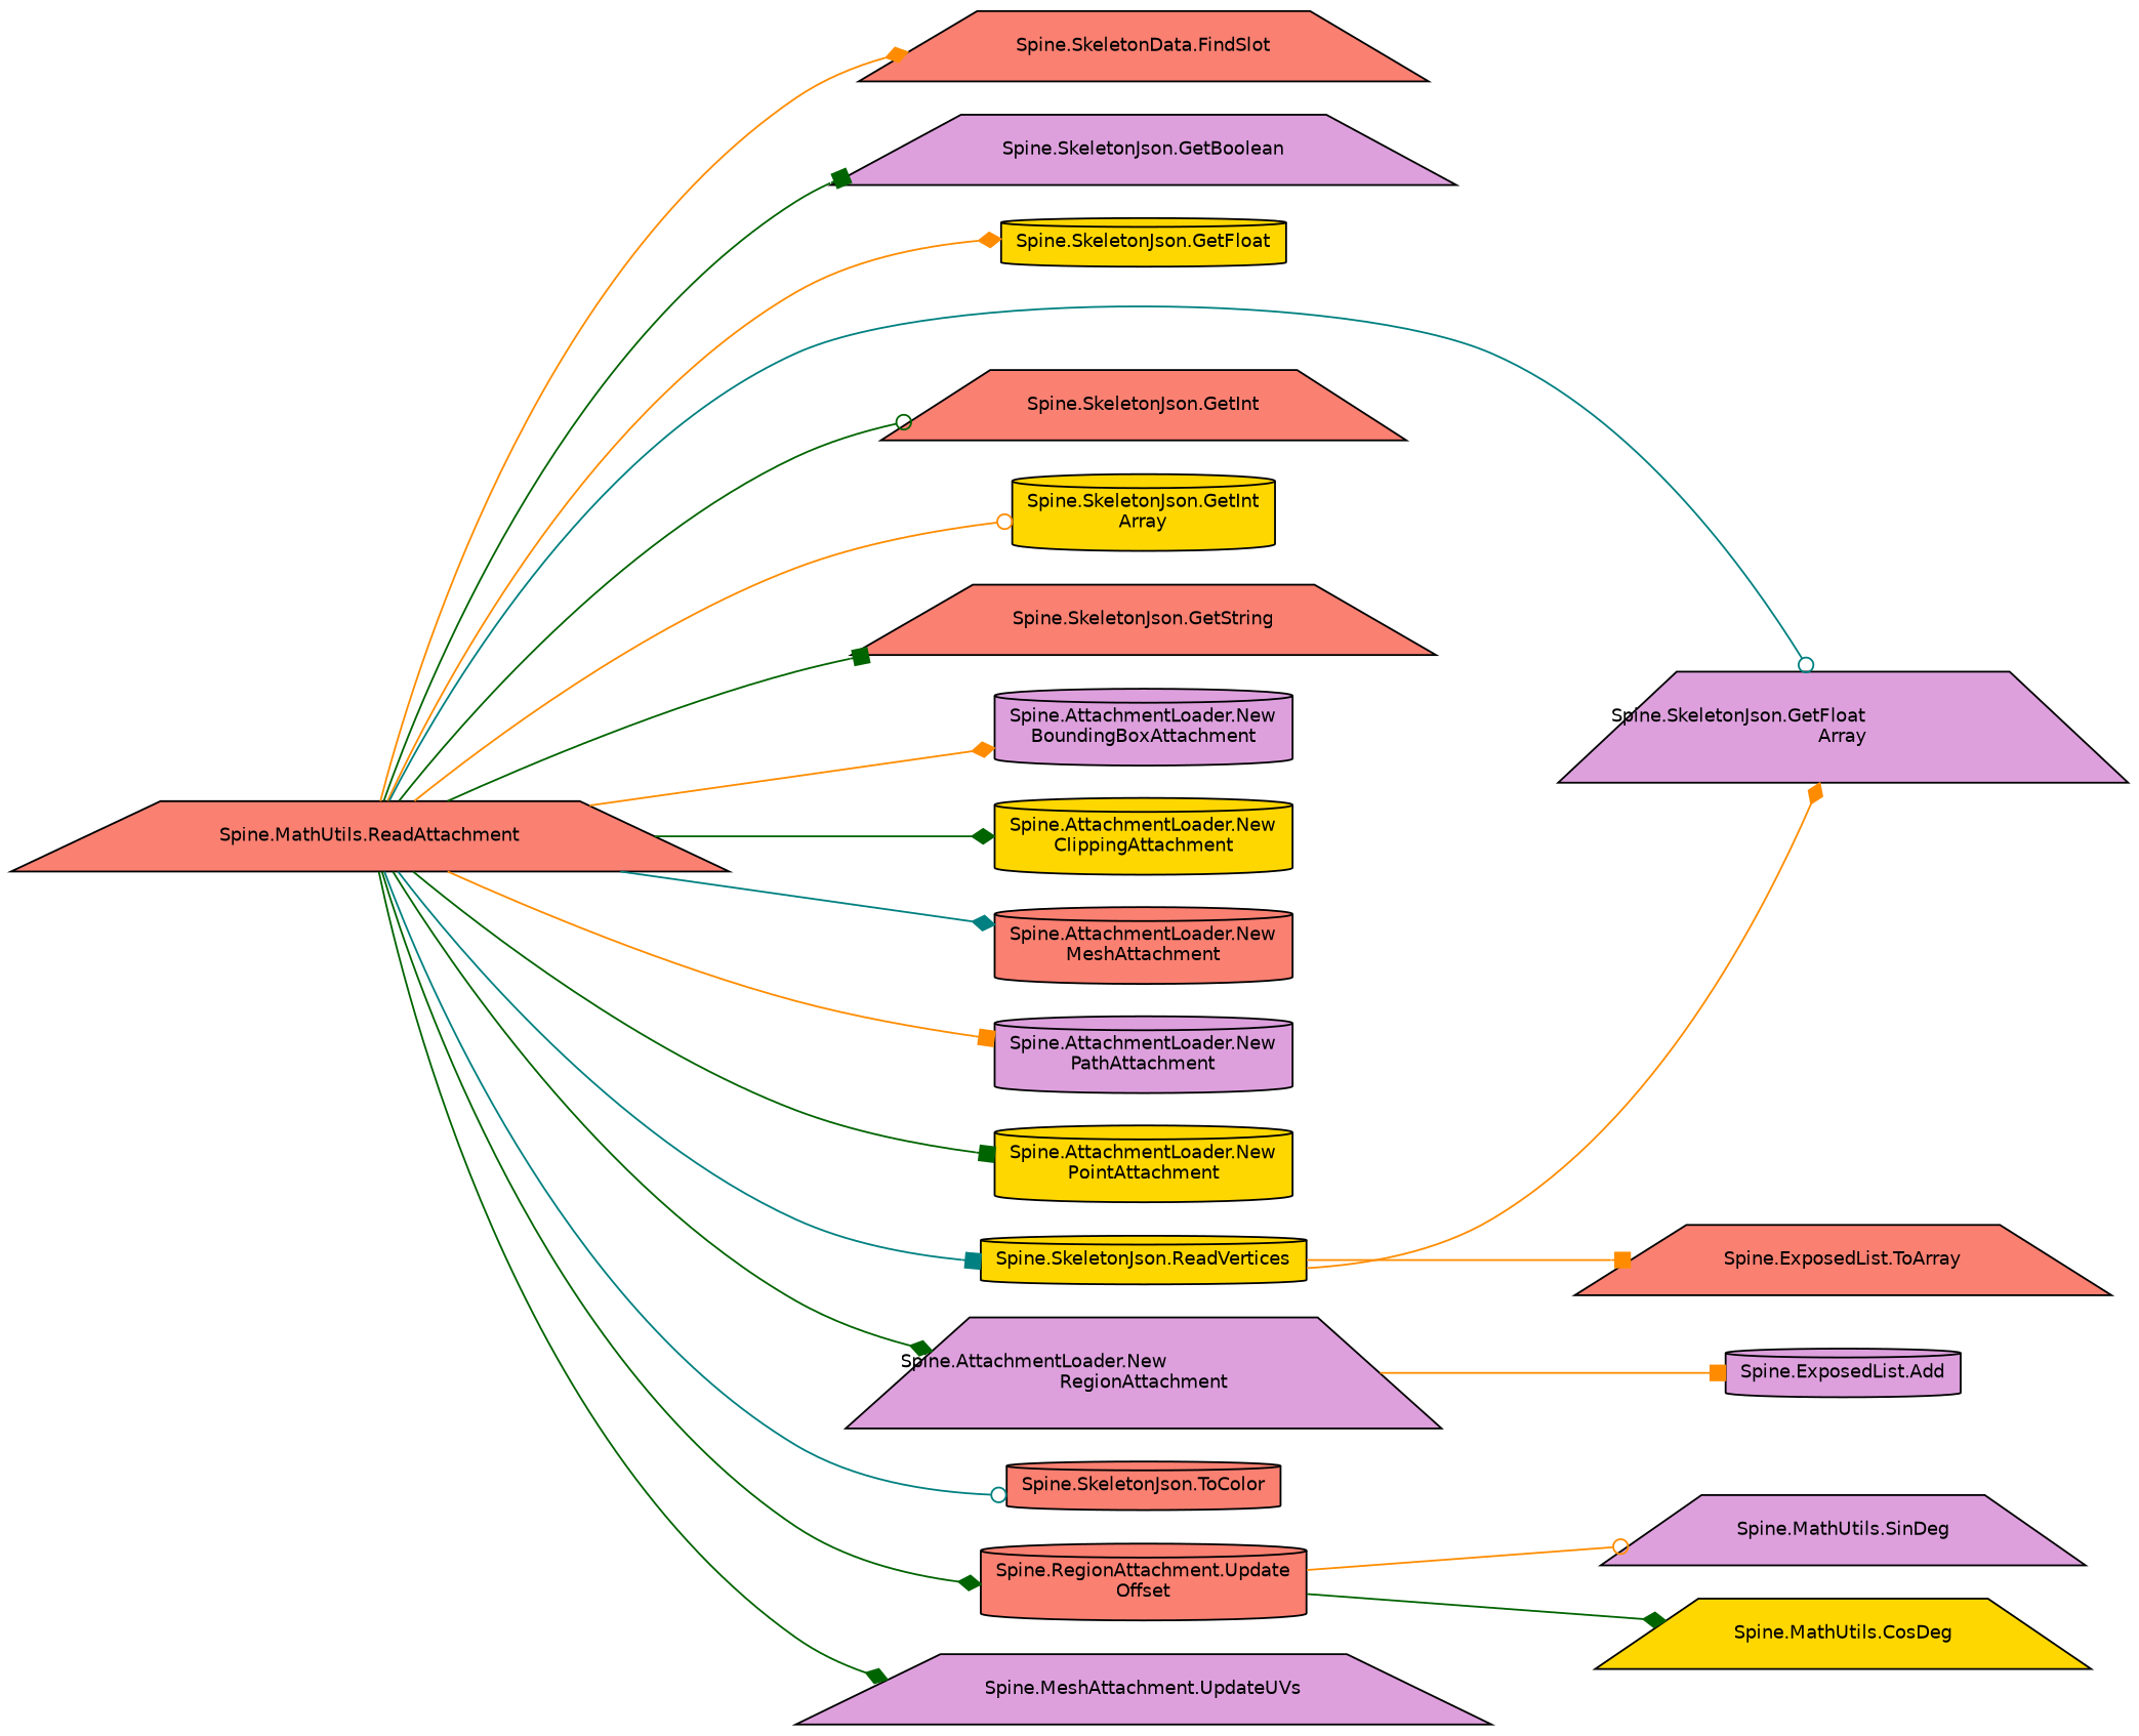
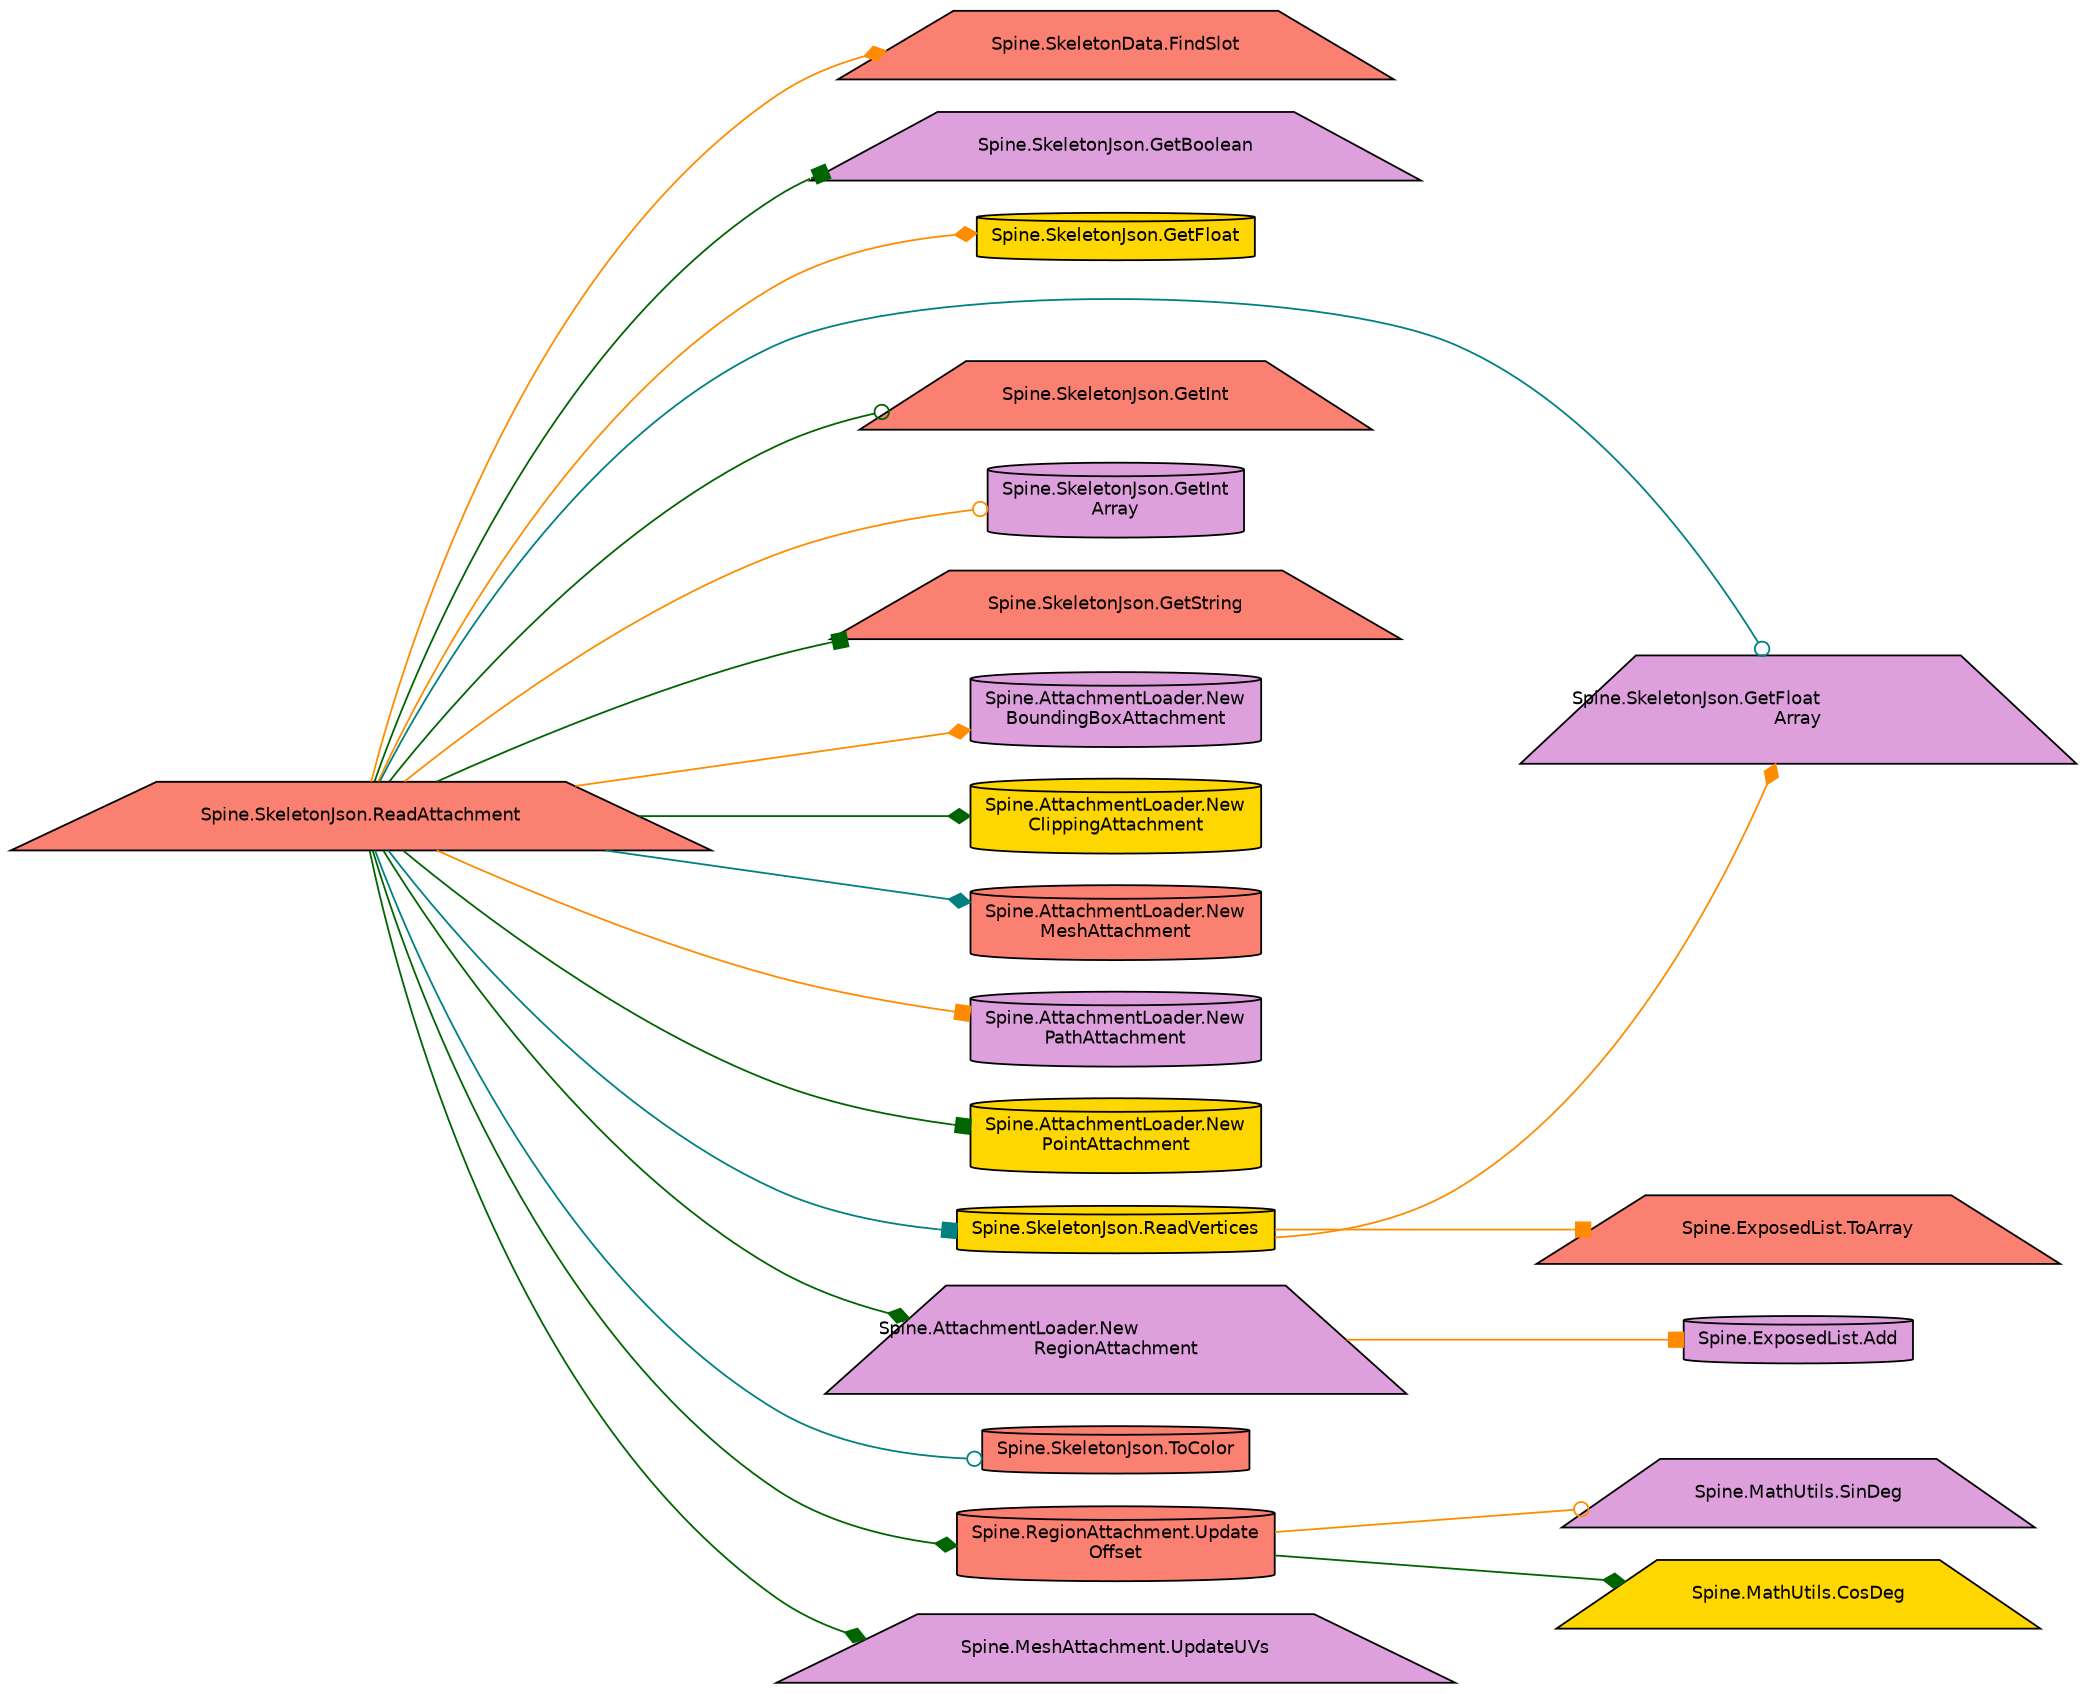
  digraph {
    rankdir=LR
    node [color=black fillcolor=plum fontname=Helvetica fontsize=10 shape=trapezium style=filled]
    edge [arrowhead=diamond color=darkorange fontname=Helvetica fontsize=10 labelfontname=Helvetica labelfontsize=10 style=solid]
-   n1 [fillcolor=salmon fontcolor=black height=0.2 label="Spine.MathUtils.ReadAttachment" width=0.4]
+   n1 [fillcolor=salmon fontcolor=black height=0.2 label="Spine.SkeletonJson.ReadAttachment" width=0.4]
    n2 [fillcolor=salmon height=0.2 label="Spine.SkeletonData.FindSlot" width=0.4]
    n3 [height=0.2 label="Spine.SkeletonJson.GetBoolean" width=0.4]
    n4 [fillcolor=gold height=0.2 label="Spine.SkeletonJson.GetFloat" shape=cylinder width=0.4]
    n5 [height=0.2 label="Spine.SkeletonJson.GetFloat\lArray" width=0.4]
    n6 [fillcolor=salmon height=0.2 label="Spine.SkeletonJson.GetInt" width=0.4]
-   n7 [fillcolor=gold height=0.2 label="Spine.SkeletonJson.GetInt\lArray" shape=cylinder width=0.4]
+   n7 [height=0.2 label="Spine.SkeletonJson.GetInt\lArray" shape=cylinder width=0.4]
    n8 [fillcolor=salmon height=0.2 label="Spine.SkeletonJson.GetString" width=0.4]
    n9 [height=0.2 label="Spine.AttachmentLoader.New\lBoundingBoxAttachment" shape=cylinder width=0.4]
    n10 [fillcolor=gold height=0.2 label="Spine.AttachmentLoader.New\lClippingAttachment" shape=cylinder width=0.4]
    n11 [fillcolor=salmon height=0.2 label="Spine.AttachmentLoader.New\lMeshAttachment" shape=cylinder width=0.4]
    n12 [height=0.2 label="Spine.AttachmentLoader.New\lPathAttachment" shape=cylinder width=0.4]
    n13 [fillcolor=gold height=0.2 label="Spine.AttachmentLoader.New\lPointAttachment" shape=cylinder width=0.4]
    n14 [height=0.2 label="Spine.AttachmentLoader.New\lRegionAttachment" width=0.4]
    n15 [fillcolor=gold height=0.2 label="Spine.SkeletonJson.ReadVertices" shape=cylinder width=0.4]
    n16 [fillcolor=salmon height=0.2 label="Spine.SkeletonJson.ToColor" shape=cylinder width=0.4]
    n17 [fillcolor=salmon height=0.2 label="Spine.RegionAttachment.Update\lOffset" shape=cylinder width=0.4]
    n18 [height=0.2 label="Spine.MeshAttachment.UpdateUVs" width=0.4]
    n19 [height=0.2 label="Spine.ExposedList.Add" shape=cylinder width=0.4]
    n20 [fillcolor=salmon height=0.2 label="Spine.ExposedList.ToArray" width=0.4]
    n21 [fillcolor=gold height=0.2 label="Spine.MathUtils.CosDeg" width=0.4]
    n22 [height=0.2 label="Spine.MathUtils.SinDeg" width=0.4]
    n1 -> n2
    n1 -> n3 [arrowhead=box color=darkgreen]
    n1 -> n4
    n1 -> n5 [arrowhead=odot color=teal]
    n1 -> n6 [arrowhead=odot color=darkgreen]
    n1 -> n7 [arrowhead=odot]
    n1 -> n8 [arrowhead=box color=darkgreen]
    n1 -> n9
    n1 -> n10 [color=darkgreen]
    n1 -> n11 [color=teal]
    n1 -> n12 [arrowhead=box]
    n1 -> n13 [arrowhead=box color=darkgreen]
    n1 -> n14 [color=darkgreen]
    n1 -> n15 [arrowhead=box color=teal]
    n1 -> n16 [arrowhead=odot color=teal]
    n1 -> n17 [color=darkgreen]
    n1 -> n18 [color=darkgreen]
    n14 -> n19 [arrowhead=box]
    n15 -> n5
    n15 -> n20 [arrowhead=box]
    n17 -> n21 [color=darkgreen]
    n17 -> n22 [arrowhead=odot]
  }
